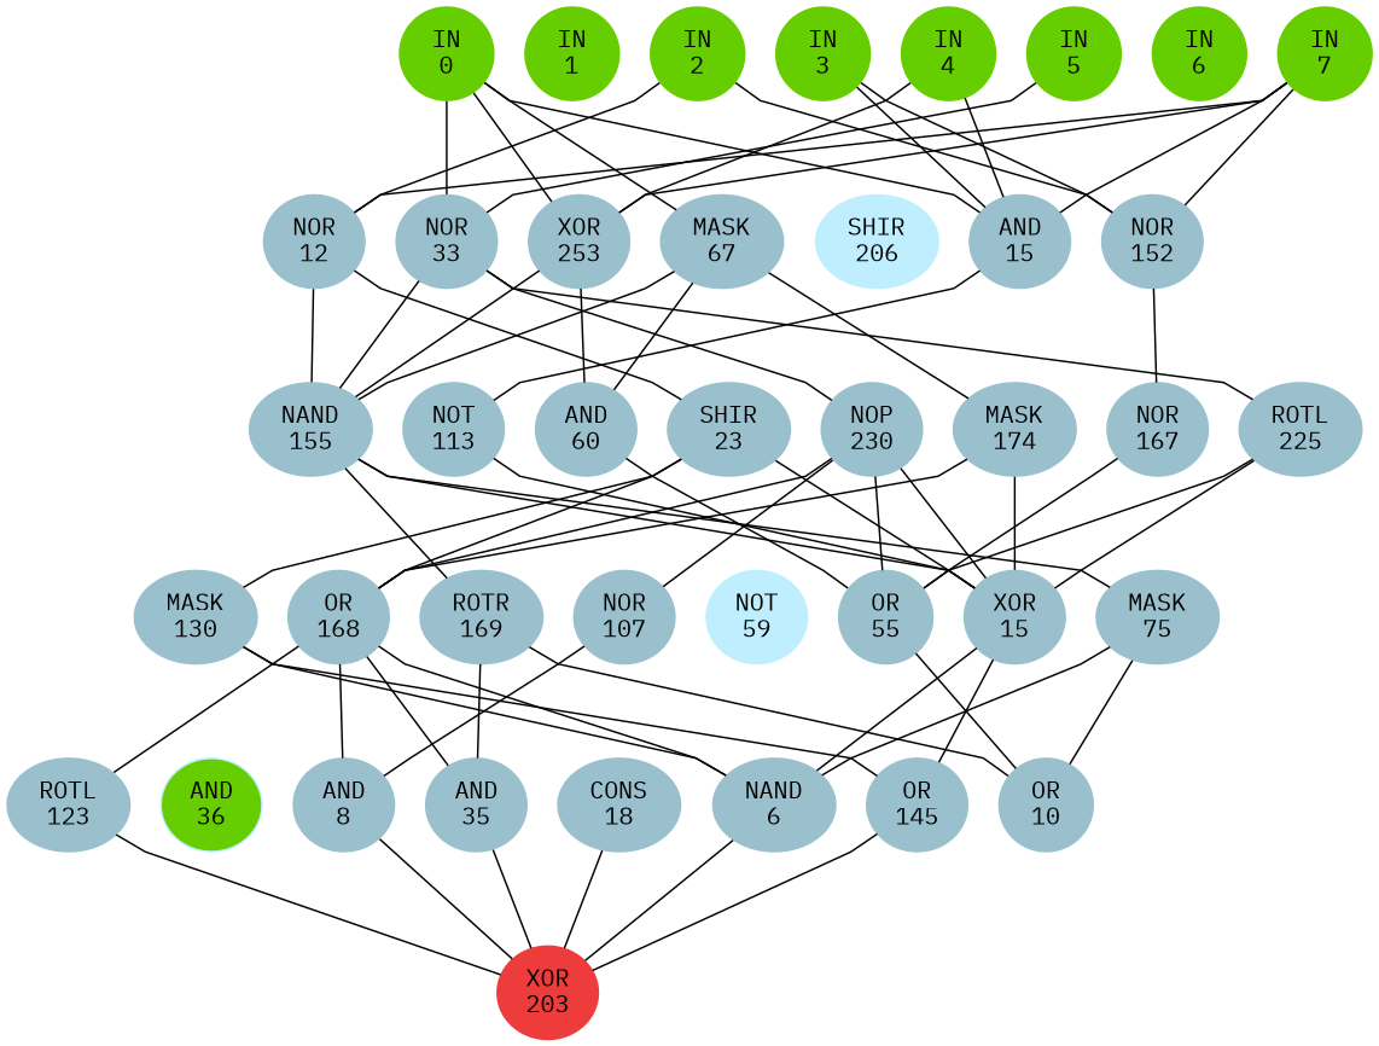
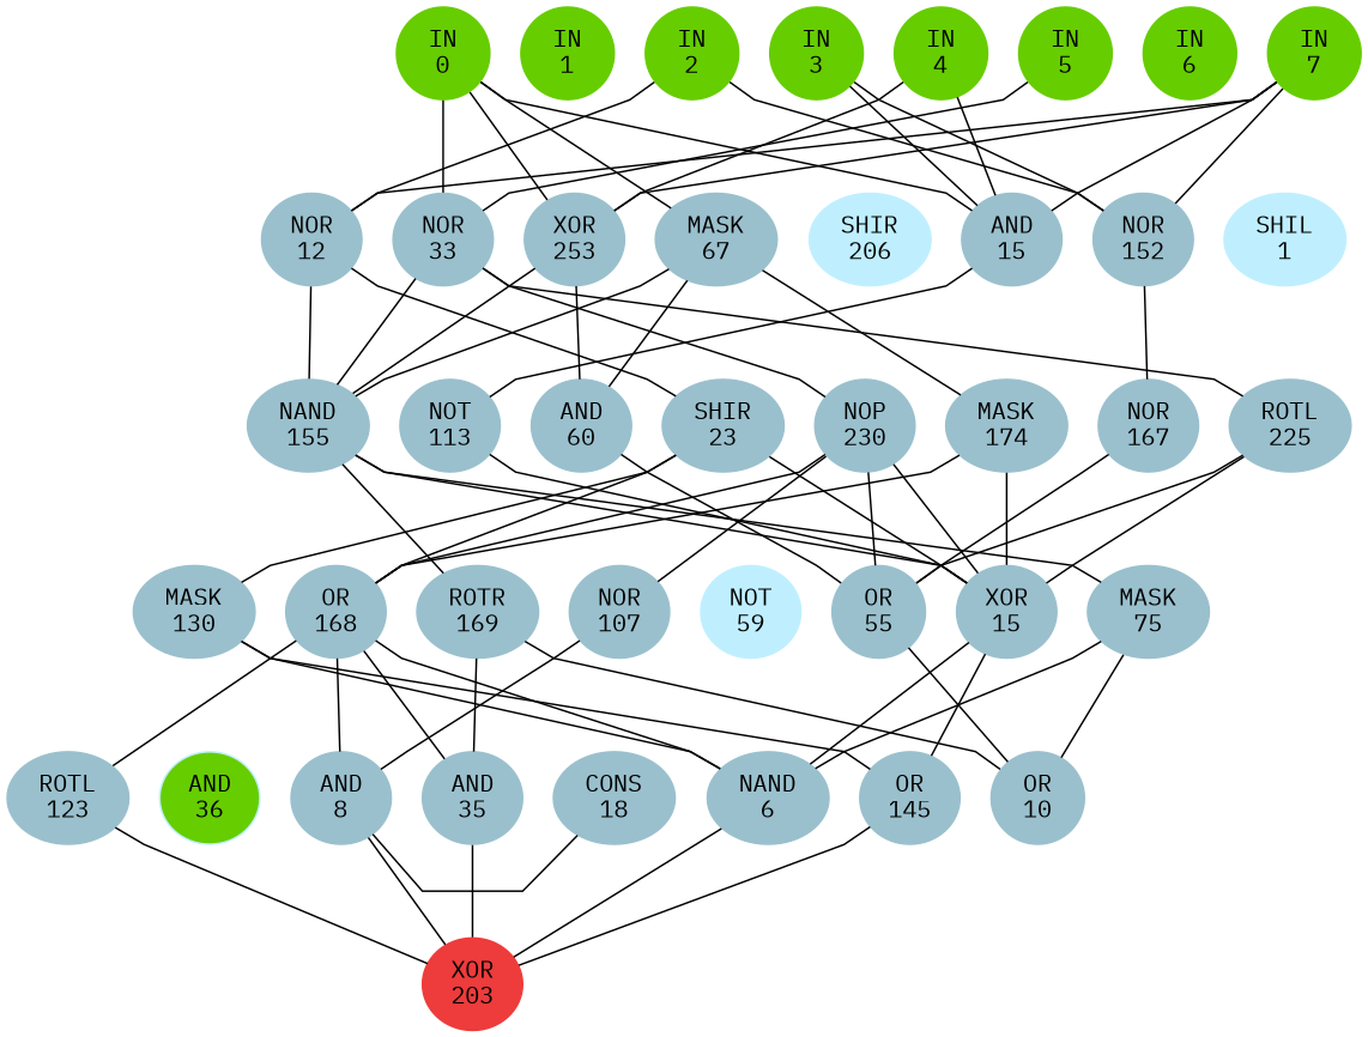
  graph {
    fontname="IBM Plex Mono"
    ordering=out
    rankdir=BT
    ranksep=0.75
    splines=polyline
    node [color=lightblue3 fontname="IBM Plex Mono" style=filled]
    edge [fontname="IBM Plex Mono" style=solid]
    n1 [color=chartreuse3 label="IN\n0"]
    n2 [color=chartreuse3 label="IN\n1"]
    n3 [color=chartreuse3 label="IN\n2"]
    n4 [color=chartreuse3 label="IN\n3"]
    n5 [color=chartreuse3 label="IN\n4"]
    n6 [color=chartreuse3 label="IN\n5"]
    n7 [color=chartreuse3 label="IN\n6"]
    n8 [color=chartreuse3 label="IN\n7"]
    n9 [label="NOR\n12"]
    n10 [label="NOR\n33"]
    n11 [label="XOR\n253"]
    n12 [label="MASK\n67"]
    n13 [color=lightblue1 label="SHIR\n206"]
    n14 [label="AND\n15"]
    n15 [label="NOR\n152"]
+   n16 [color=lightblue1 label="SHIL\n1"]
    n17 [label="NAND\n155"]
    n18 [label="NOT\n113"]
    n19 [label="AND\n60"]
    n20 [label="SHIR\n23"]
    n21 [label="NOP\n230"]
    n22 [label="MASK\n174"]
    n23 [label="NOR\n167"]
    n24 [label="ROTL\n225"]
    n25 [label="MASK\n130"]
    n26 [label="OR\n168"]
    n27 [label="ROTR\n169"]
    n28 [label="NOR\n107"]
    n29 [color=lightblue1 label="NOT\n59"]
    n30 [label="OR\n55"]
    n31 [label="XOR\n15"]
    n32 [label="MASK\n75"]
    n33 [label="ROTL\n123"]
    n34 [color=lightblue1 fillcolor=chartreuse3 label="AND\n36"]
    n35 [label="AND\n8"]
    n36 [label="AND\n35"]
    n37 [label="CONS\n18"]
    n38 [label="NAND\n6"]
    n39 [label="OR\n145"]
    n40 [label="OR\n10"]
    n41 [color=brown2 label="XOR\n203"]
    subgraph sub_1 {
      rank=same
      n1
      n2
      n3
      n4
      n5
      n6
      n7
      n8
    }
    subgraph sub_2 {
      rank=same
      n9
      n10
      n11
      n12
      n13
      n14
      n15
+     n16
    }
    subgraph sub_3 {
      rank=same
      n17
      n18
      n19
      n20
      n21
      n22
      n23
      n24
    }
    subgraph sub_4 {
      rank=same
      n25
      n26
      n27
      n28
      n29
      n30
      n31
      n32
    }
    subgraph sub_5 {
      rank=same
      n33
      n34
      n35
      n36
      n37
      n38
      n39
      n40
    }
    subgraph sub_6 {
      rank=same
      n41
    }
    n1 -- n2 [style=invis]
    n2 -- n3 [style=invis]
    n3 -- n4 [style=invis]
    n4 -- n5 [style=invis]
    n5 -- n6 [style=invis]
    n6 -- n7 [style=invis]
    n7 -- n8 [style=invis]
    n9 -- n3
    n9 -- n8
    n9 -- n10 [style=invis]
    n10 -- n1
    n10 -- n6
    n10 -- n11 [style=invis]
    n11 -- n1
    n11 -- n5
    n11 -- n8
    n11 -- n12 [style=invis]
    n12 -- n1
    n12 -- n13 [style=invis]
    n13 -- n14 [style=invis]
    n14 -- n1
    n14 -- n4
    n14 -- n5
    n14 -- n8
    n14 -- n15 [style=invis]
    n15 -- n3
    n15 -- n4
    n15 -- n8
+   n15 -- n16 [style=invis]
    n17 -- n9
    n17 -- n10
    n17 -- n11
    n17 -- n12
    n17 -- n18 [style=invis]
    n18 -- n14
    n18 -- n19 [style=invis]
    n19 -- n11
    n19 -- n12
    n19 -- n20 [style=invis]
    n20 -- n9
    n20 -- n21 [style=invis]
    n21 -- n10
    n21 -- n22 [style=invis]
    n22 -- n12
    n22 -- n23 [style=invis]
    n23 -- n15
    n23 -- n24 [style=invis]
    n24 -- n10
    n25 -- n20
    n25 -- n26 [style=invis]
    n26 -- n20
    n26 -- n21
    n26 -- n22
    n26 -- n27 [style=invis]
    n27 -- n17
    n27 -- n28 [style=invis]
    n28 -- n21
    n28 -- n29 [style=invis]
    n29 -- n30 [style=invis]
    n30 -- n19
    n30 -- n21
    n30 -- n23
    n30 -- n24
    n30 -- n31 [style=invis]
    n31 -- n17
    n31 -- n18
    n31 -- n20
    n31 -- n21
    n31 -- n22
    n31 -- n24
    n31 -- n32 [style=invis]
    n32 -- n17
    n33 -- n26
    n33 -- n34 [style=invis]
    n34 -- n35 [style=invis]
    n35 -- n26
    n35 -- n28
    n35 -- n36 [style=invis]
    n36 -- n26
    n36 -- n27
    n36 -- n37 [style=invis]
    n37 -- n38 [style=invis]
    n38 -- n25
    n38 -- n26
    n38 -- n31
    n38 -- n32
    n38 -- n39 [style=invis]
    n39 -- n25
    n39 -- n31
    n39 -- n40 [style=invis]
    n40 -- n27
    n40 -- n30
    n40 -- n32
    n41 -- n33
    n41 -- n35
    n41 -- n36
-   n41 -- n37
+   n35 -- n37
    n41 -- n38
    n41 -- n39
    n41 -- n41 [style=invis]
  }
